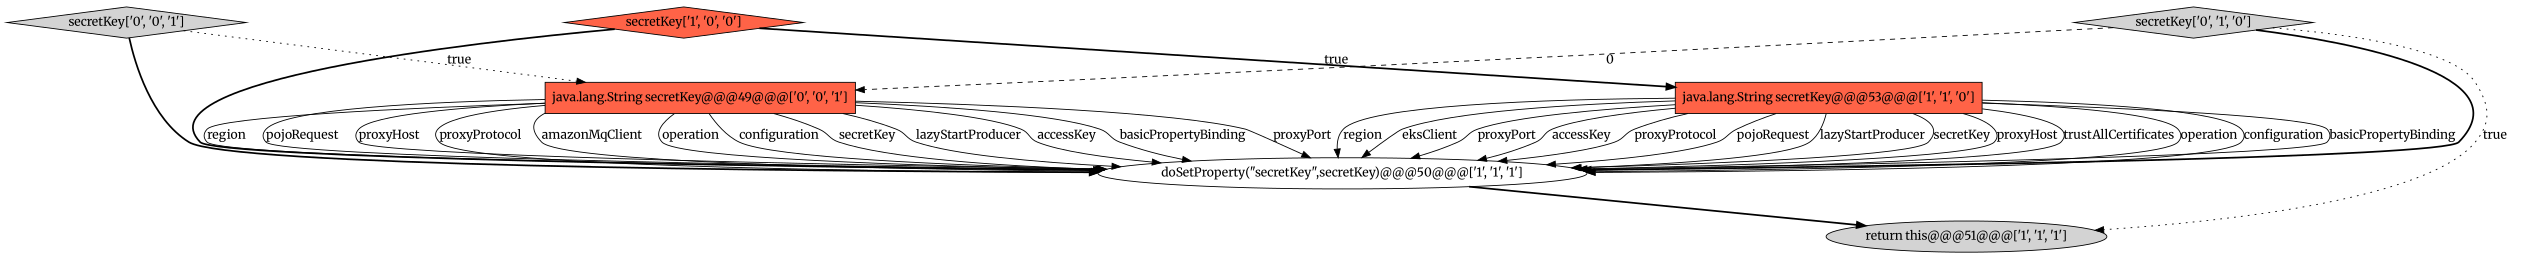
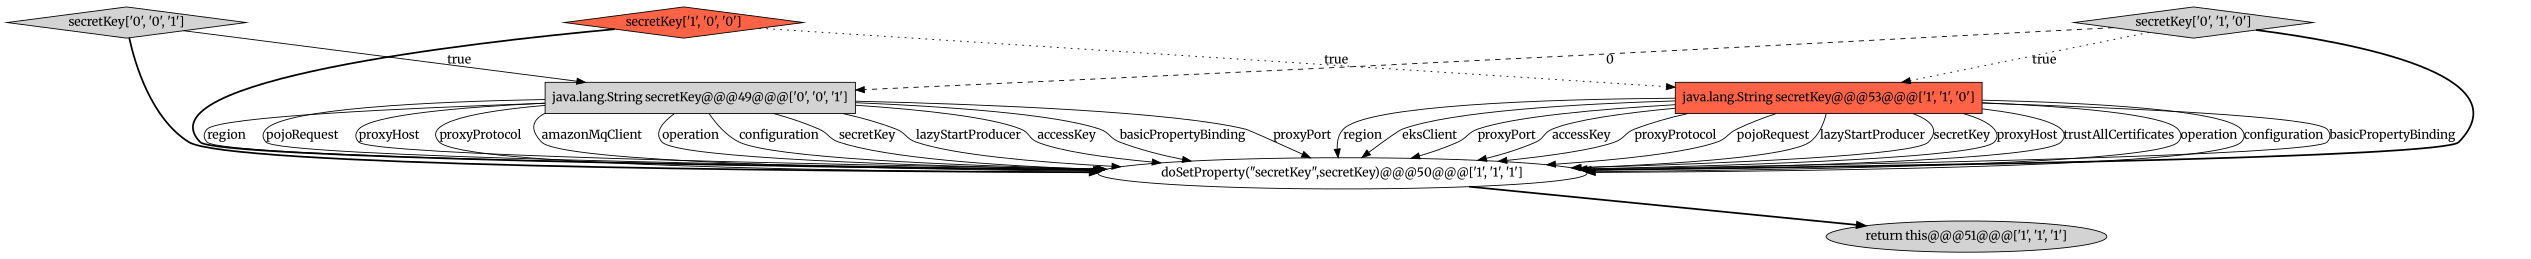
  digraph {
    fontname=Merriweather
    node [fillcolor=lightgray fontname=Merriweather shape=diamond style=filled]
    edge [fontname=Merriweather style=solid]
    n1 [fillcolor=white label="doSetProperty(\"secretKey\",secretKey)@@@50@@@['1', '1', '1']" shape=ellipse]
    n2 [label="return this@@@51@@@['1', '1', '1']" shape=ellipse]
    n3 [fillcolor=tomato label="secretKey['1', '0', '0']"]
    n4 [fillcolor=tomato label="java.lang.String secretKey@@@53@@@['1', '1', '0']" shape=box]
-   n5 [fillcolor=tomato label="java.lang.String secretKey@@@49@@@['0', '0', '1']" shape=box]
+   n5 [label="java.lang.String secretKey@@@49@@@['0', '0', '1']" shape=box]
    n6 [label="secretKey['0', '0', '1']"]
    n7 [label="secretKey['0', '1', '0']"]
    n1 -> n2 [style=bold]
    n3 -> n1 [style=bold]
-   n3 -> n4 [label=true style=bold]
+   n3 -> n4 [label=true style=dotted]
    n4 -> n1 [label=proxyProtocol]
    n4 -> n1 [label=pojoRequest]
    n4 -> n1 [label=lazyStartProducer]
    n4 -> n1 [label=secretKey]
    n4 -> n1 [label=proxyHost]
    n4 -> n1 [label=trustAllCertificates]
    n4 -> n1 [label=operation]
    n4 -> n1 [label=configuration]
    n4 -> n1 [label=basicPropertyBinding]
    n4 -> n1 [label=region]
    n4 -> n1 [label=eksClient]
    n4 -> n1 [label=proxyPort]
    n4 -> n1 [label=accessKey]
    n5 -> n1 [label=basicPropertyBinding]
    n5 -> n1 [label=proxyPort]
    n5 -> n1 [label=region]
    n5 -> n1 [label=pojoRequest]
    n5 -> n1 [label=proxyHost]
    n5 -> n1 [label=proxyProtocol]
    n5 -> n1 [label=amazonMqClient]
    n5 -> n1 [label=operation]
    n5 -> n1 [label=configuration]
    n5 -> n1 [label=secretKey]
    n5 -> n1 [label=lazyStartProducer]
    n5 -> n1 [label=accessKey]
    n6 -> n1 [style=bold]
-   n6 -> n5 [label=true style=dotted]
+   n6 -> n5 [label=true]
    n7 -> n1 [style=bold]
-   n7 -> n2 [label=true style=dotted]
+   n7 -> n4 [label=true style=dotted]
    n7 -> n5 [label=0 style=dashed]
  }
